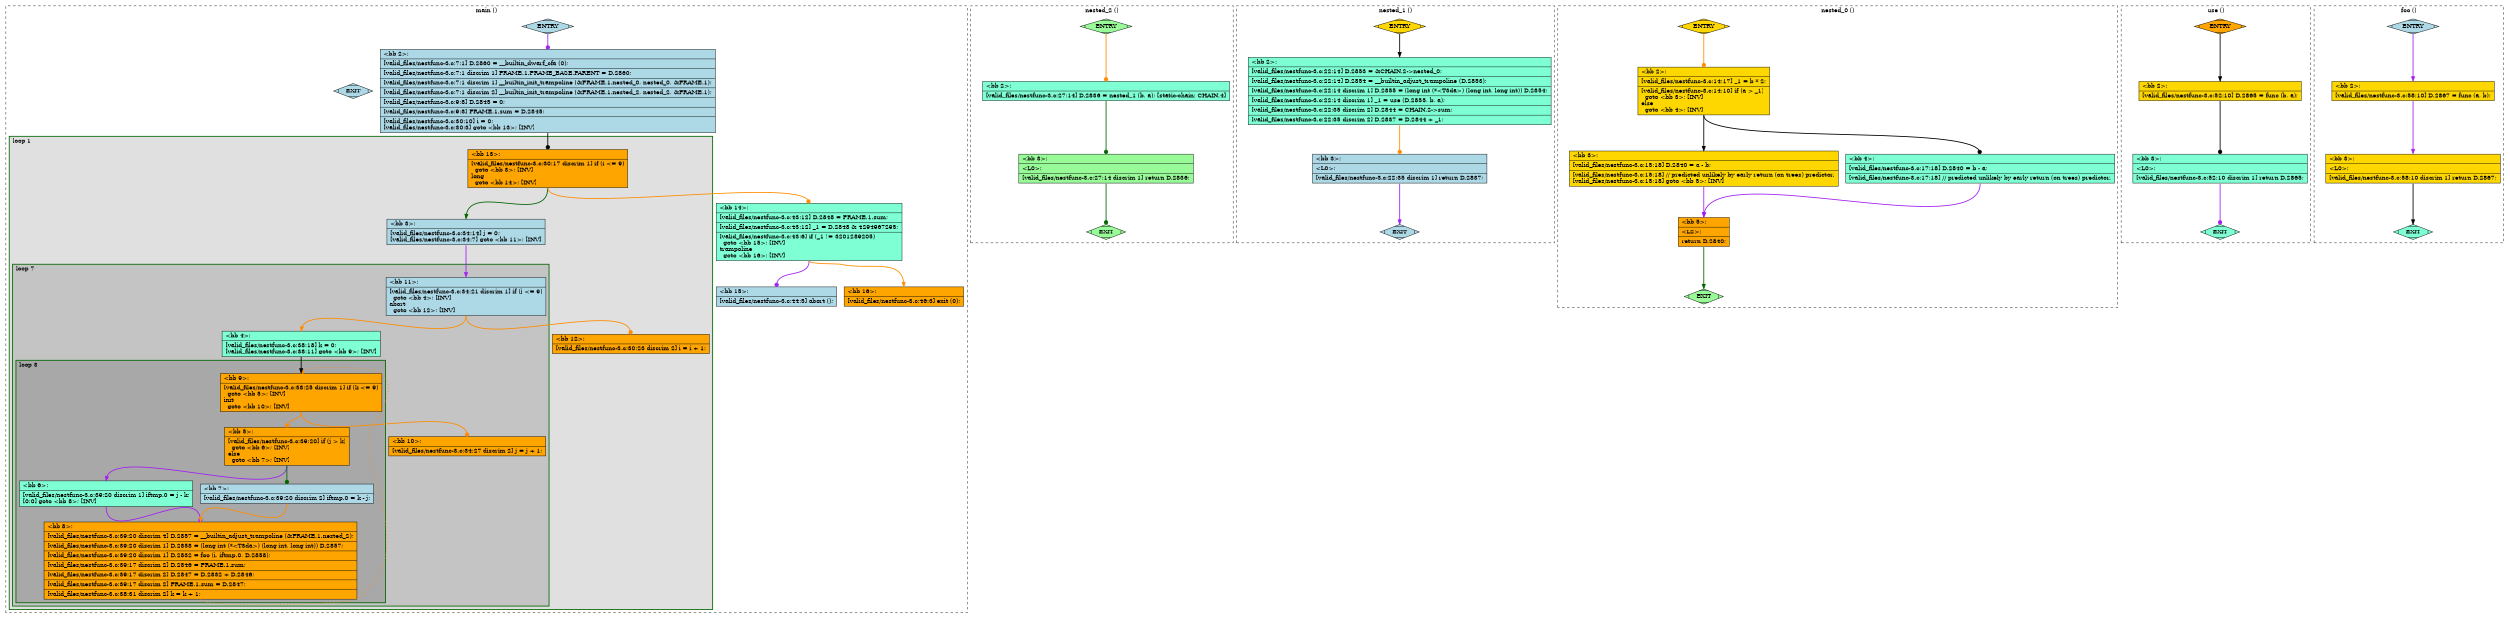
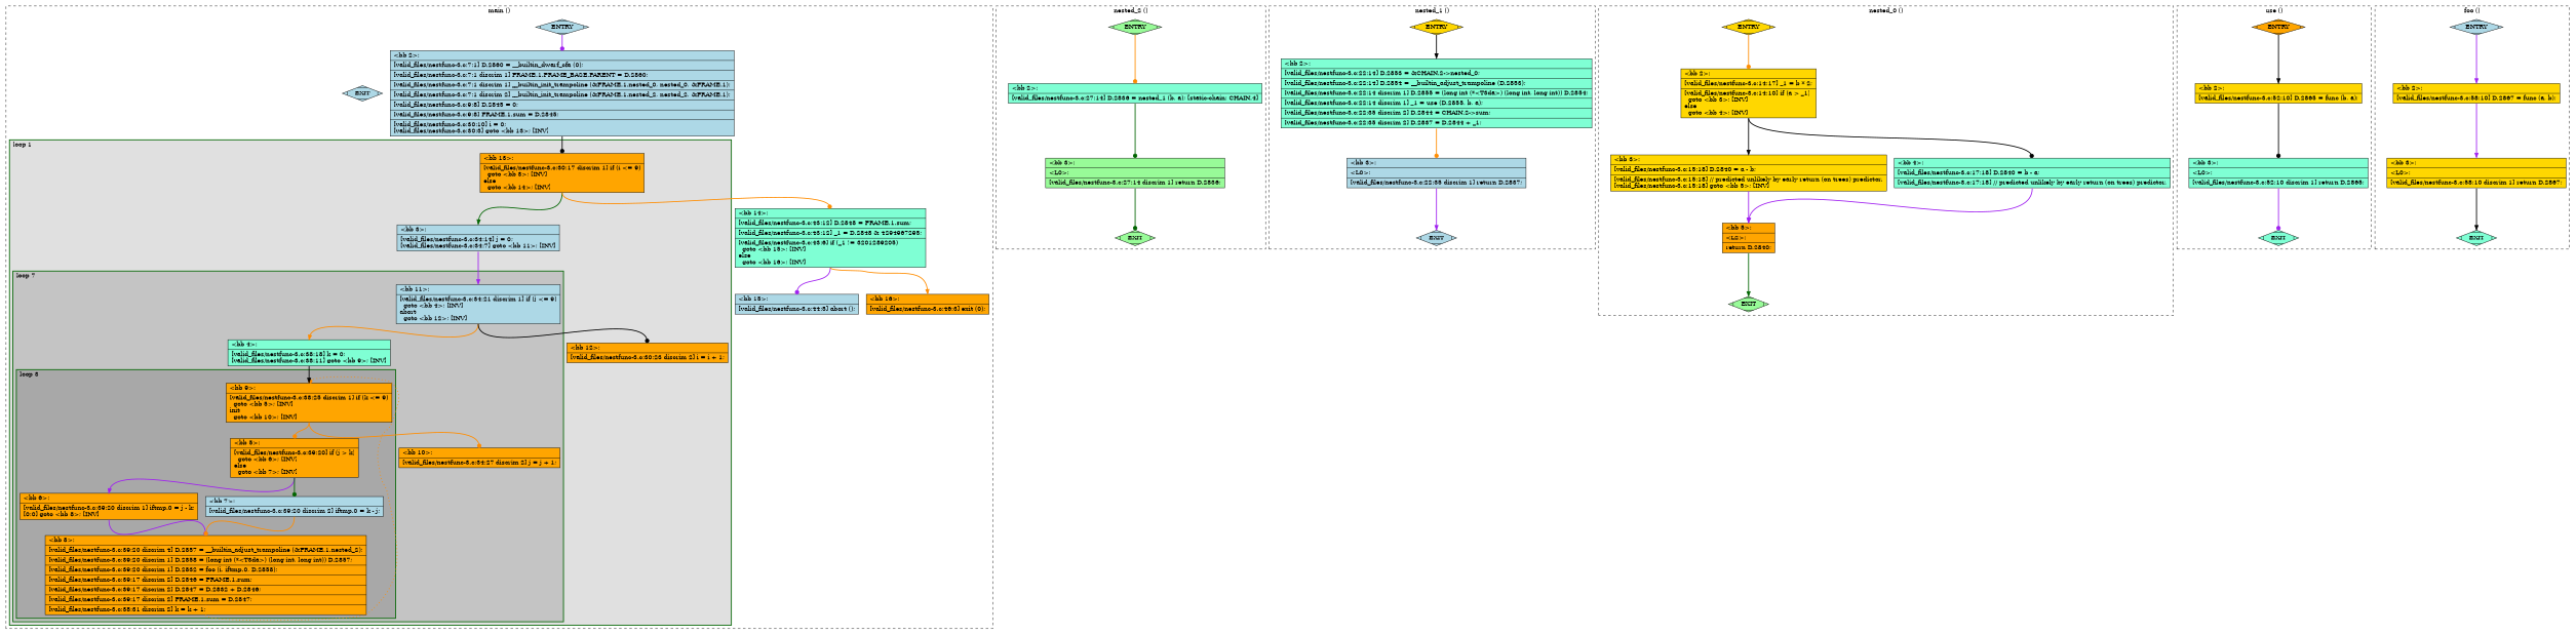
  digraph {
    node [fillcolor=orange shape=record style=filled]
    edge [arrowhead=dot color=darkorange constraint=true headport=n style="solid,bold" tailport=s weight=10]
    n1 [label="{\<bb\ 9\>:\l|[valid_files/nestfunc-3.c:38:25\ discrim\ 1]\ if\ (k\ \<=\ 9)\l\ \ goto\ \<bb\ 5\>;\ [INV]\linit\l\ \ goto\ \<bb\ 10\>;\ [INV]\l}"]
    n2 [label="{\<bb\ 5\>:\l|[valid_files/nestfunc-3.c:39:20]\ if\ (j\ \>\ k)\l\ \ goto\ \<bb\ 6\>;\ [INV]\lelse\l\ \ goto\ \<bb\ 7\>;\ [INV]\l}"]
-   n3 [fillcolor=aquamarine label="{\<bb\ 6\>:\l|[valid_files/nestfunc-3.c:39:20\ discrim\ 1]\ iftmp.0\ =\ j\ -\ k;\l[0:0]\ goto\ \<bb\ 8\>;\ [INV]\l}"]
+   n3 [label="{\<bb\ 6\>:\l|[valid_files/nestfunc-3.c:39:20\ discrim\ 1]\ iftmp.0\ =\ j\ -\ k;\l[0:0]\ goto\ \<bb\ 8\>;\ [INV]\l}"]
    n4 [fillcolor=lightblue label="{\<bb\ 7\>:\l|[valid_files/nestfunc-3.c:39:20\ discrim\ 2]\ iftmp.0\ =\ k\ -\ j;\l}"]
    n5 [label="{\<bb\ 8\>:\l|[valid_files/nestfunc-3.c:39:20\ discrim\ 4]\ D.2857\ =\ __builtin_adjust_trampoline\ (&FRAME.1.nested_2);\l|[valid_files/nestfunc-3.c:39:20\ discrim\ 1]\ D.2858\ =\ (long\ int\ (*\<T3da\>)\ (long\ int,\ long\ int))\ D.2857;\l|[valid_files/nestfunc-3.c:39:20\ discrim\ 1]\ D.2832\ =\ foo\ (i,\ iftmp.0,\ D.2858);\l|[valid_files/nestfunc-3.c:39:17\ discrim\ 2]\ D.2846\ =\ FRAME.1.sum;\l|[valid_files/nestfunc-3.c:39:17\ discrim\ 2]\ D.2847\ =\ D.2832\ +\ D.2846;\l|[valid_files/nestfunc-3.c:39:17\ discrim\ 2]\ FRAME.1.sum\ =\ D.2847;\l|[valid_files/nestfunc-3.c:38:31\ discrim\ 2]\ k\ =\ k\ +\ 1;\l}"]
    n6 [fillcolor=lightblue label="{\<bb\ 11\>:\l|[valid_files/nestfunc-3.c:34:21\ discrim\ 1]\ if\ (j\ \<=\ 9)\l\ \ goto\ \<bb\ 4\>;\ [INV]\labort\l\ \ goto\ \<bb\ 12\>;\ [INV]\l}"]
    n7 [fillcolor=aquamarine label="{\<bb\ 4\>:\l|[valid_files/nestfunc-3.c:38:18]\ k\ =\ 0;\l[valid_files/nestfunc-3.c:38:11]\ goto\ \<bb\ 9\>;\ [INV]\l}"]
    n8 [label="{\<bb\ 10\>:\l|[valid_files/nestfunc-3.c:34:27\ discrim\ 2]\ j\ =\ j\ +\ 1;\l}"]
-   n9 [label="{\<bb\ 13\>:\l|[valid_files/nestfunc-3.c:30:17\ discrim\ 1]\ if\ (i\ \<=\ 9)\l\ \ goto\ \<bb\ 3\>;\ [INV]\llong\l\ \ goto\ \<bb\ 14\>;\ [INV]\l}"]
+   n9 [label="{\<bb\ 13\>:\l|[valid_files/nestfunc-3.c:30:17\ discrim\ 1]\ if\ (i\ \<=\ 9)\l\ \ goto\ \<bb\ 3\>;\ [INV]\lelse\l\ \ goto\ \<bb\ 14\>;\ [INV]\l}"]
    n10 [fillcolor=lightblue label="{\<bb\ 3\>:\l|[valid_files/nestfunc-3.c:34:14]\ j\ =\ 0;\l[valid_files/nestfunc-3.c:34:7]\ goto\ \<bb\ 11\>;\ [INV]\l}"]
    n11 [label="{\<bb\ 12\>:\l|[valid_files/nestfunc-3.c:30:23\ discrim\ 2]\ i\ =\ i\ +\ 1;\l}"]
-   n12 [fillcolor=aquamarine label="{\<bb\ 14\>:\l|[valid_files/nestfunc-3.c:43:12]\ D.2848\ =\ FRAME.1.sum;\l|[valid_files/nestfunc-3.c:43:12]\ _1\ =\ D.2848\ &\ 4294967295;\l|[valid_files/nestfunc-3.c:43:6]\ if\ (_1\ !=\ 3201289205)\l\ \ goto\ \<bb\ 15\>;\ [INV]\ltrampoline\l\ \ goto\ \<bb\ 16\>;\ [INV]\l}"]
+   n12 [fillcolor=aquamarine label="{\<bb\ 14\>:\l|[valid_files/nestfunc-3.c:43:12]\ D.2848\ =\ FRAME.1.sum;\l|[valid_files/nestfunc-3.c:43:12]\ _1\ =\ D.2848\ &\ 4294967295;\l|[valid_files/nestfunc-3.c:43:6]\ if\ (_1\ !=\ 3201289205)\l\ \ goto\ \<bb\ 15\>;\ [INV]\lelse\l\ \ goto\ \<bb\ 16\>;\ [INV]\l}"]
    n13 [fillcolor=lightblue label=ENTRY shape=Mdiamond]
    n14 [fillcolor=lightblue label=EXIT shape=Mdiamond]
    n15 [fillcolor=lightblue label="{\<bb\ 2\>:\l|[valid_files/nestfunc-3.c:7:1]\ D.2860\ =\ __builtin_dwarf_cfa\ (0);\l|[valid_files/nestfunc-3.c:7:1\ discrim\ 1]\ FRAME.1.FRAME_BASE.PARENT\ =\ D.2860;\l|[valid_files/nestfunc-3.c:7:1\ discrim\ 1]\ __builtin_init_trampoline\ (&FRAME.1.nested_0,\ nested_0,\ &FRAME.1);\l|[valid_files/nestfunc-3.c:7:1\ discrim\ 2]\ __builtin_init_trampoline\ (&FRAME.1.nested_2,\ nested_2,\ &FRAME.1);\l|[valid_files/nestfunc-3.c:9:8]\ D.2845\ =\ 0;\l|[valid_files/nestfunc-3.c:9:8]\ FRAME.1.sum\ =\ D.2845;\l|[valid_files/nestfunc-3.c:30:10]\ i\ =\ 0;\l[valid_files/nestfunc-3.c:30:3]\ goto\ \<bb\ 13\>;\ [INV]\l}"]
    n16 [fillcolor=lightblue label="{\<bb\ 15\>:\l|[valid_files/nestfunc-3.c:44:5]\ abort\ ();\l}"]
    n17 [label="{\<bb\ 16\>:\l|[valid_files/nestfunc-3.c:46:3]\ exit\ (0);\l}"]
    n18 [fillcolor=palegreen label=ENTRY shape=Mdiamond]
    n19 [fillcolor=palegreen label=EXIT shape=Mdiamond]
    n20 [fillcolor=aquamarine label="{\<bb\ 2\>:\l|[valid_files/nestfunc-3.c:27:14]\ D.2836\ =\ nested_1\ (b,\ a);\ [static-chain:\ CHAIN.4]\l}"]
    n21 [fillcolor=palegreen label="{\<bb\ 3\>:\l|\<L0\>:\l|[valid_files/nestfunc-3.c:27:14\ discrim\ 1]\ return\ D.2836;\l}"]
    n22 [fillcolor=gold label=ENTRY shape=Mdiamond]
    n23 [fillcolor=lightblue label=EXIT shape=Mdiamond]
    n24 [fillcolor=aquamarine label="{\<bb\ 2\>:\l|[valid_files/nestfunc-3.c:22:14]\ D.2853\ =\ &CHAIN.2-\>nested_0;\l|[valid_files/nestfunc-3.c:22:14]\ D.2854\ =\ __builtin_adjust_trampoline\ (D.2853);\l|[valid_files/nestfunc-3.c:22:14\ discrim\ 1]\ D.2855\ =\ (long\ int\ (*\<T3da\>)\ (long\ int,\ long\ int))\ D.2854;\l|[valid_files/nestfunc-3.c:22:14\ discrim\ 1]\ _1\ =\ use\ (D.2855,\ b,\ a);\l|[valid_files/nestfunc-3.c:22:35\ discrim\ 2]\ D.2844\ =\ CHAIN.2-\>sum;\l|[valid_files/nestfunc-3.c:22:35\ discrim\ 2]\ D.2837\ =\ D.2844\ +\ _1;\l}"]
    n25 [fillcolor=lightblue label="{\<bb\ 3\>:\l|\<L0\>:\l|[valid_files/nestfunc-3.c:22:35\ discrim\ 1]\ return\ D.2837;\l}"]
    n26 [fillcolor=gold label=ENTRY shape=Mdiamond]
    n27 [fillcolor=palegreen label=EXIT shape=Mdiamond]
    n28 [fillcolor=gold label="{\<bb\ 2\>:\l|[valid_files/nestfunc-3.c:14:17]\ _1\ =\ b\ *\ 2;\l|[valid_files/nestfunc-3.c:14:10]\ if\ (a\ \>\ _1)\l\ \ goto\ \<bb\ 3\>;\ [INV]\lelse\l\ \ goto\ \<bb\ 4\>;\ [INV]\l}"]
    n29 [fillcolor=gold label="{\<bb\ 3\>:\l|[valid_files/nestfunc-3.c:15:18]\ D.2840\ =\ a\ -\ b;\l|[valid_files/nestfunc-3.c:15:18]\ //\ predicted\ unlikely\ by\ early\ return\ (on\ trees)\ predictor.\l[valid_files/nestfunc-3.c:15:18]\ goto\ \<bb\ 5\>;\ [INV]\l}"]
    n30 [fillcolor=aquamarine label="{\<bb\ 4\>:\l|[valid_files/nestfunc-3.c:17:18]\ D.2840\ =\ b\ -\ a;\l|[valid_files/nestfunc-3.c:17:18]\ //\ predicted\ unlikely\ by\ early\ return\ (on\ trees)\ predictor.\l}"]
    n31 [label="{\<bb\ 5\>:\l|\<L2\>:\l|return\ D.2840;\l}"]
    n32 [label=ENTRY shape=Mdiamond]
    n33 [fillcolor=aquamarine label=EXIT shape=Mdiamond]
    n34 [fillcolor=gold label="{\<bb\ 2\>:\l|[valid_files/nestfunc-3.c:52:10]\ D.2865\ =\ func\ (b,\ a);\l}"]
    n35 [fillcolor=aquamarine label="{\<bb\ 3\>:\l|\<L0\>:\l|[valid_files/nestfunc-3.c:52:10\ discrim\ 1]\ return\ D.2865;\l}"]
    n36 [fillcolor=lightblue label=ENTRY shape=Mdiamond]
    n37 [fillcolor=aquamarine label=EXIT shape=Mdiamond]
    n38 [fillcolor=gold label="{\<bb\ 2\>:\l|[valid_files/nestfunc-3.c:58:10]\ D.2867\ =\ func\ (a,\ b);\l}"]
    n39 [fillcolor=gold label="{\<bb\ 3\>:\l|\<L0\>:\l|[valid_files/nestfunc-3.c:58:10\ discrim\ 1]\ return\ D.2867;\l}"]
    subgraph cluster_1 {
      color=black
      label="main ()"
      style=dashed
      n12
      n13
      n14
      n15
      n16
      n17
      subgraph cluster_2 {
        color=darkgreen
        fillcolor=grey88
        label="loop 1"
        labeljust=l
        penwidth=2
        style=filled
        n9
        n10
        n11
        subgraph cluster_3 {
          color=darkgreen
          fillcolor=grey77
          label="loop 7"
          labeljust=l
          penwidth=2
          style=filled
          n6
          n7
          n8
          subgraph cluster_4 {
            color=darkgreen
            fillcolor=grey66
            label="loop 3"
            labeljust=l
            penwidth=2
            style=filled
            n1
            n2
            n3
            n4
            n5
          }
        }
      }
    }
    subgraph cluster_5 {
      color=black
      label="nested_2 ()"
      style=dashed
      n18
      n19
      n20
      n21
    }
    subgraph cluster_6 {
      color=black
      label="nested_1 ()"
      style=dashed
      n22
      n23
      n24
      n25
    }
    subgraph cluster_7 {
      color=black
      label="nested_0 ()"
      style=dashed
      n26
      n27
      n28
      n29
      n30
      n31
    }
    subgraph cluster_8 {
      color=black
      label="use ()"
      style=dashed
      n32
      n33
      n34
      n35
    }
    subgraph cluster_9 {
      color=black
      label="foo ()"
      style=dashed
      n36
      n37
      n38
      n39
    }
    n1 -> n2
    n1 -> n8
    n2 -> n3 [arrowhead=normal color=purple]
    n2 -> n4 [color=darkgreen]
    n3 -> n5 [color=purple weight=100]
-   n4 -> n5 [arrowhead=normal weight=100]
+   n4 -> n5 [weight=100]
    n5 -> n1 [constraint=false style="dotted,bold"]
    n6 -> n7 [arrowhead=normal]
-   n6 -> n11
+   n6 -> n11 [color=black]
    n7 -> n1 [arrowhead=normal color=black weight=100]
    n9 -> n10 [arrowhead=normal color=darkgreen]
    n9 -> n12
    n10 -> n6 [arrowhead=normal color=purple weight=100]
    n12 -> n16 [color=purple]
    n12 -> n17 [arrowhead=normal]
    n13 -> n14 [style=invis arrowhead="" color="" weight=""]
    n13 -> n15 [color=purple weight=100]
    n15 -> n9 [color=black weight=100]
    n18 -> n19 [style=invis arrowhead="" color="" weight=""]
    n18 -> n20 [weight=100]
    n20 -> n21 [color=darkgreen weight=100]
    n21 -> n19 [color=darkgreen]
    n22 -> n23 [style=invis arrowhead="" color="" weight=""]
    n22 -> n24 [arrowhead=normal color=black weight=100]
    n24 -> n25 [weight=100]
    n25 -> n23 [arrowhead=normal color=purple]
    n26 -> n27 [style=invis arrowhead="" color="" weight=""]
    n26 -> n28 [weight=100]
    n28 -> n29 [arrowhead=normal color=black]
    n28 -> n30 [color=black]
    n29 -> n31 [arrowhead=normal color=purple weight=100]
    n30 -> n31 [arrowhead=normal color=purple weight=100]
    n31 -> n27 [arrowhead=normal color=darkgreen]
    n32 -> n33 [style=invis arrowhead="" color="" weight=""]
    n32 -> n34 [arrowhead=normal color=black weight=100]
    n34 -> n35 [color=black weight=100]
    n35 -> n33 [color=purple]
    n36 -> n37 [style=invis arrowhead="" color="" weight=""]
    n36 -> n38 [arrowhead=normal color=purple weight=100]
    n38 -> n39 [arrowhead=normal color=purple weight=100]
    n39 -> n37 [arrowhead=normal color=black]
  }
